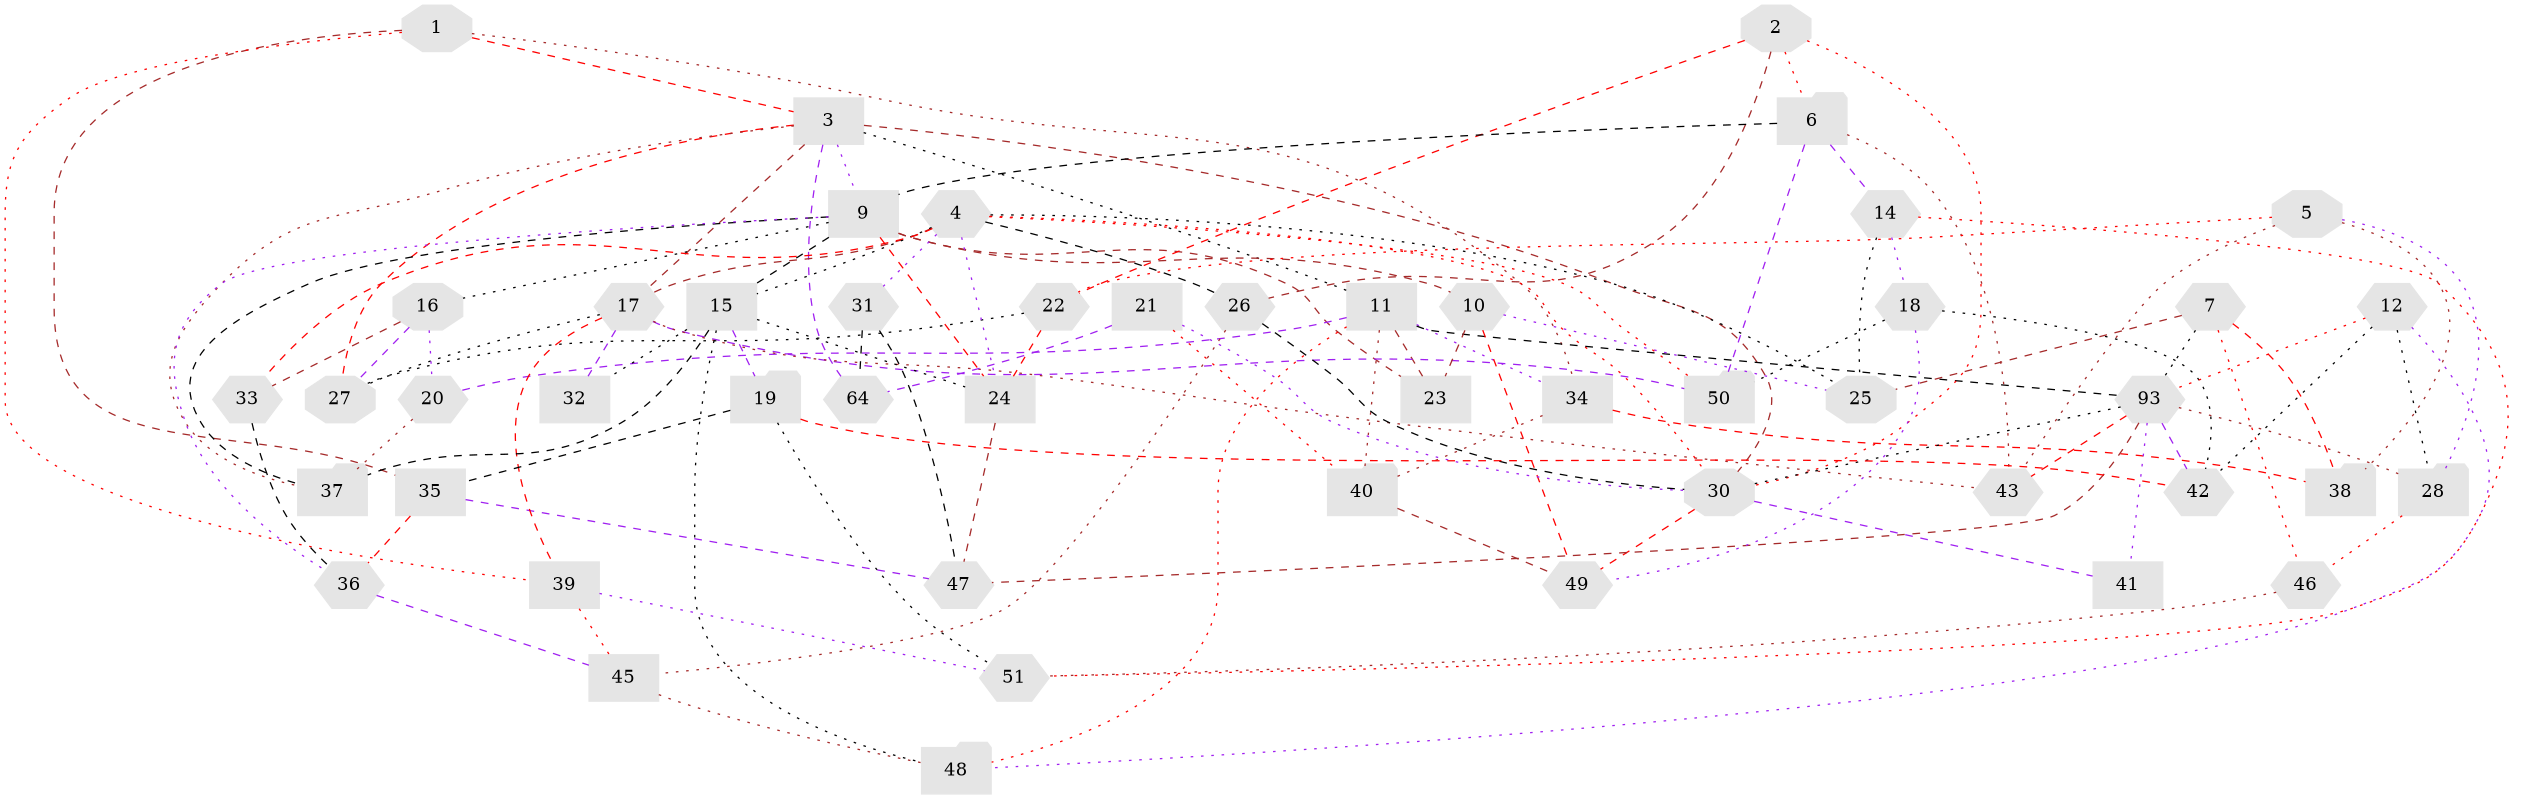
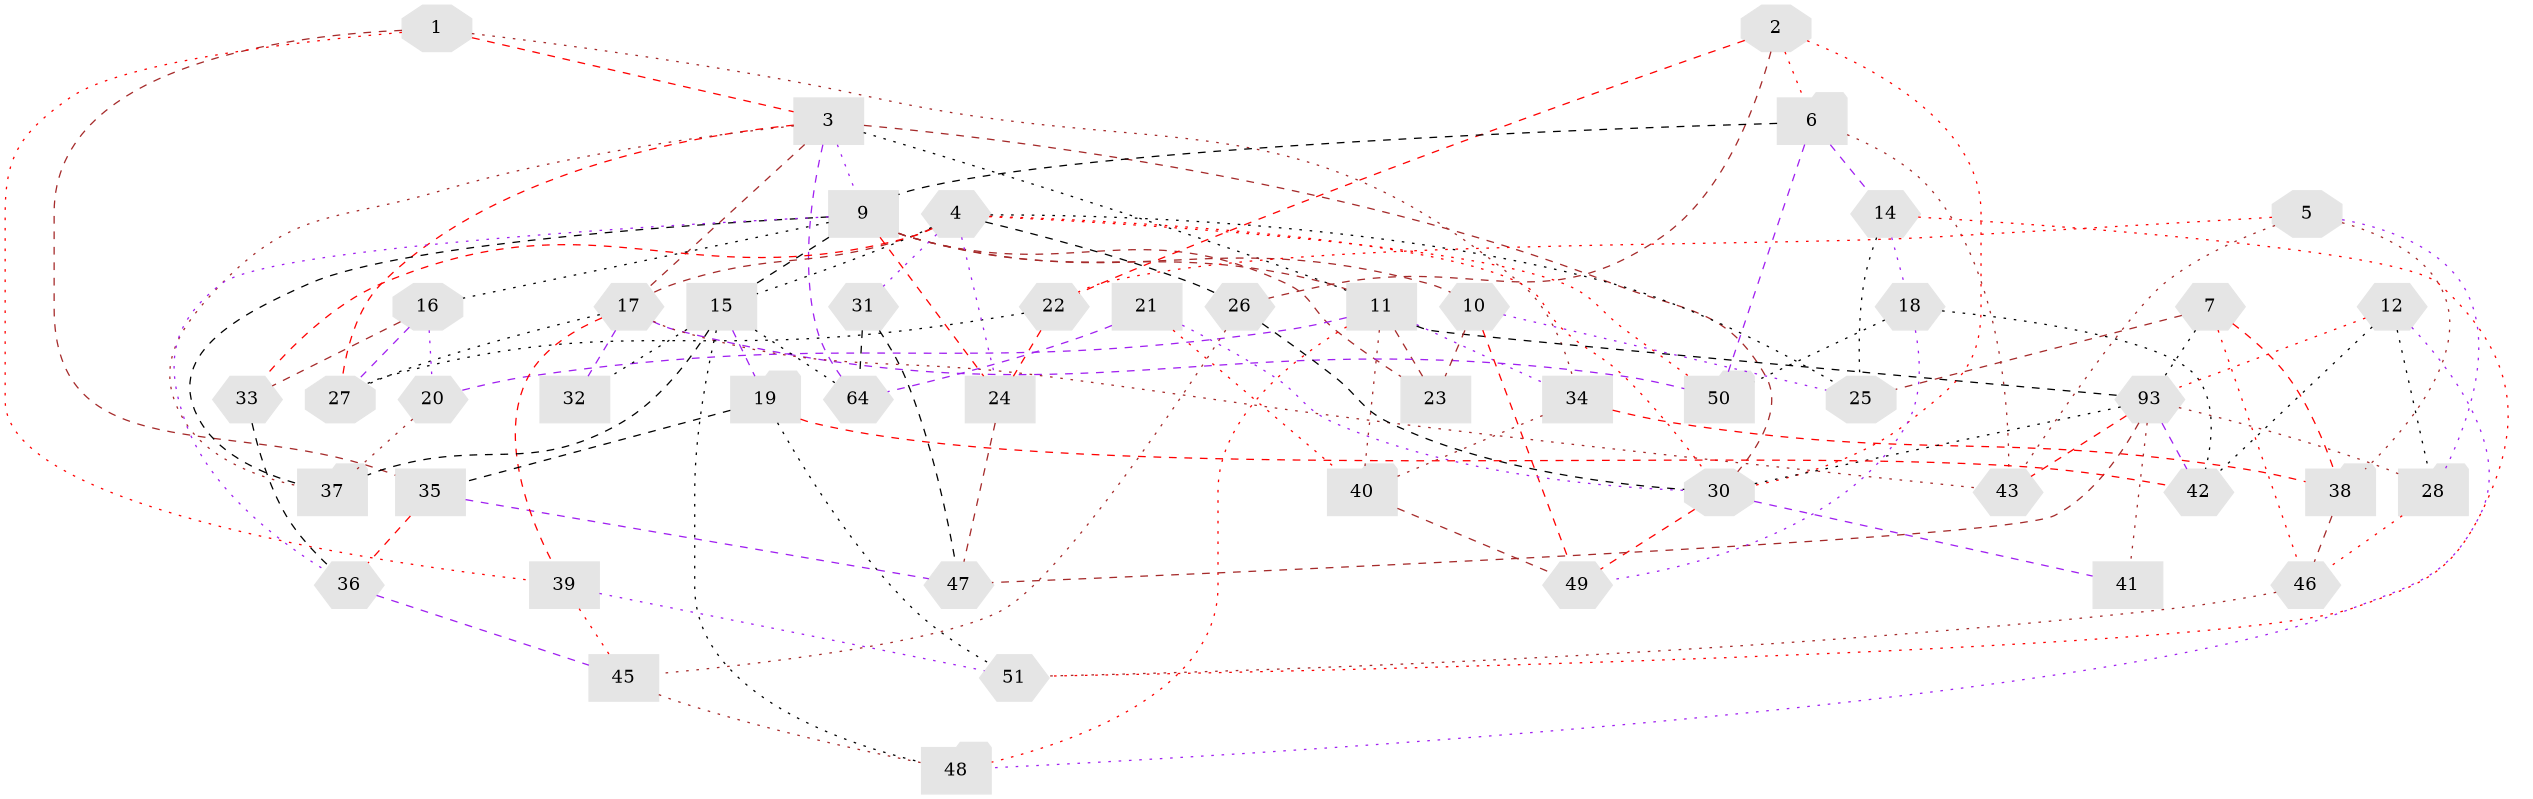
  graph {
    node [color=gray90 shape=hexagon style=filled]
    edge [color=brown style=dotted weight=1.0]
    1 [shape=octagon]
    3 [shape=box]
    34 [shape=box]
    35 [shape=box]
    39 [shape=box]
    30 [shape=octagon]
    9 [shape=box]
    11 [shape=box]
    17
    27 [shape=octagon]
    37 [shape=folder]
    n12 [label=64]
    38 [shape=folder]
    40 [shape=folder]
    36
    47
    51
    45 [shape=box]
    2 [shape=octagon]
    6 [shape=folder]
    22
    26
    50 [shape=folder]
    43
    14
    24 [shape=box]
    49
    41 [shape=box]
    15 [shape=box]
    10
    16 [shape=octagon]
    23 [shape=box]
    n33 [label=93]
    20
    48 [shape=folder]
    32 [shape=box]
    21 [shape=box]
    4
    25 [shape=octagon]
    31
    33
    19 [shape=folder]
    5 [shape=octagon]
    28 [shape=folder]
    46
    18
    7
    42
    12
    1 -- 3 [color=red style=dashed]
    1 -- 34
    1 -- 35 [style=dashed]
    1 -- 39 [color=red]
    3 -- 30 [style=dashed]
    3 -- 9 [color=purple]
    3 -- 11 [color=black weight=3.0]
    3 -- 17 [style=dashed]
    3 -- 27 [color=red style=dashed]
    3 -- 37
    3 -- n12 [color=purple style=dashed]
    34 -- 38 [color=red style=dashed]
    34 -- 40
    35 -- 36 [color=red style=dashed]
    35 -- 47 [color=purple style=dashed]
    39 -- 51 [color=purple]
    39 -- 45 [color=red]
    30 -- 49 [color=red style=dashed]
    30 -- 41 [color=purple style=dashed]
+   9 -- 11 [style=dashed]
    9 -- 37 [color=black style=dashed]
    9 -- 36 [color=purple]
    9 -- 24 [color=red style=dashed]
    9 -- 15 [color=black style=dashed weight=2.0]
    9 -- 10 [style=dashed]
    9 -- 16 [color=black]
    9 -- 23 [style=dashed]
    11 -- 34 [color=purple]
    11 -- 40
    11 -- 23 [style=dashed weight=2.0]
    11 -- n33 [color=black style=dashed]
    11 -- 20 [color=purple style=dashed weight=2.0]
    11 -- 48 [color=red]
    17 -- 39 [color=red style=dashed]
    17 -- 27 [color=black]
    17 -- 50 [color=purple style=dashed]
    17 -- 43
    17 -- 32 [color=purple style=dashed]
+   38 -- 46 [style=dashed]
    40 -- 49 [style=dashed]
    36 -- 45 [color=purple style=dashed]
    45 -- 48
    2 -- 30 [color=red]
    2 -- 6 [color=red]
    2 -- 22 [color=red style=dashed]
    2 -- 26 [style=dashed]
    6 -- 9 [color=black style=dashed weight=2.0]
    6 -- 50 [color=purple style=dashed]
    6 -- 43
    6 -- 14 [color=purple style=dashed]
    22 -- 27 [color=black]
    22 -- 24 [color=red style=dashed]
    26 -- 30 [color=black style=dashed]
    26 -- 45
    14 -- 51 [color=red]
    14 -- 25 [color=black]
    14 -- 18 [color=purple]
    24 -- 47 [style=dashed]
    15 -- 37 [color=black style=dashed]
-   15 -- 24 [color=black]
+   15 -- n12 [color=black]
    15 -- 48 [color=black]
    15 -- 32 [color=black weight=2.0]
    15 -- 19 [color=purple style=dashed]
    10 -- 49 [color=red style=dashed]
    10 -- 23 [style=dashed]
    10 -- 25 [color=purple]
    16 -- 27 [color=purple style=dashed]
    16 -- 20 [color=purple]
    16 -- 33 [style=dashed]
    n33 -- 30 [color=black]
    n33 -- 47 [style=dashed]
    n33 -- 43 [color=red style=dashed]
-   n33 -- 41 [color=purple weight=2.0]
+   n33 -- 41 [weight=2.0]
    n33 -- 28
    n33 -- 42 [color=purple style=dashed]
    20 -- 37
    21 -- 30 [color=purple]
    21 -- n12 [color=purple style=dashed]
    21 -- 40 [color=red]
    4 -- 30 [color=red]
    4 -- 17 [style=dashed weight=2.0]
    4 -- 26 [color=black style=dashed]
    4 -- 50 [color=red]
    4 -- 24 [color=purple]
    4 -- 15 [color=black weight=2.0]
    4 -- 25 [color=black]
    4 -- 31 [color=purple weight=2.0]
    4 -- 33 [color=red style=dashed]
    31 -- n12 [color=black style=dashed]
    31 -- 47 [color=black style=dashed]
    33 -- 36 [color=black style=dashed]
    19 -- 35 [color=black style=dashed]
    19 -- 51 [color=black]
    19 -- 42 [color=red style=dashed]
    5 -- 38
    5 -- 22 [color=red]
    5 -- 43
    5 -- 28 [color=purple]
    28 -- 46 [color=red]
    46 -- 51
    18 -- 50 [color=black]
    18 -- 49 [color=purple]
    18 -- 42 [color=black]
    7 -- 38 [color=red style=dashed]
    7 -- n33 [color=black]
    7 -- 25 [style=dashed]
    7 -- 46 [color=red]
    12 -- n33 [color=red]
    12 -- 48 [color=purple]
    12 -- 28 [color=black]
    12 -- 42 [color=black]
  }
